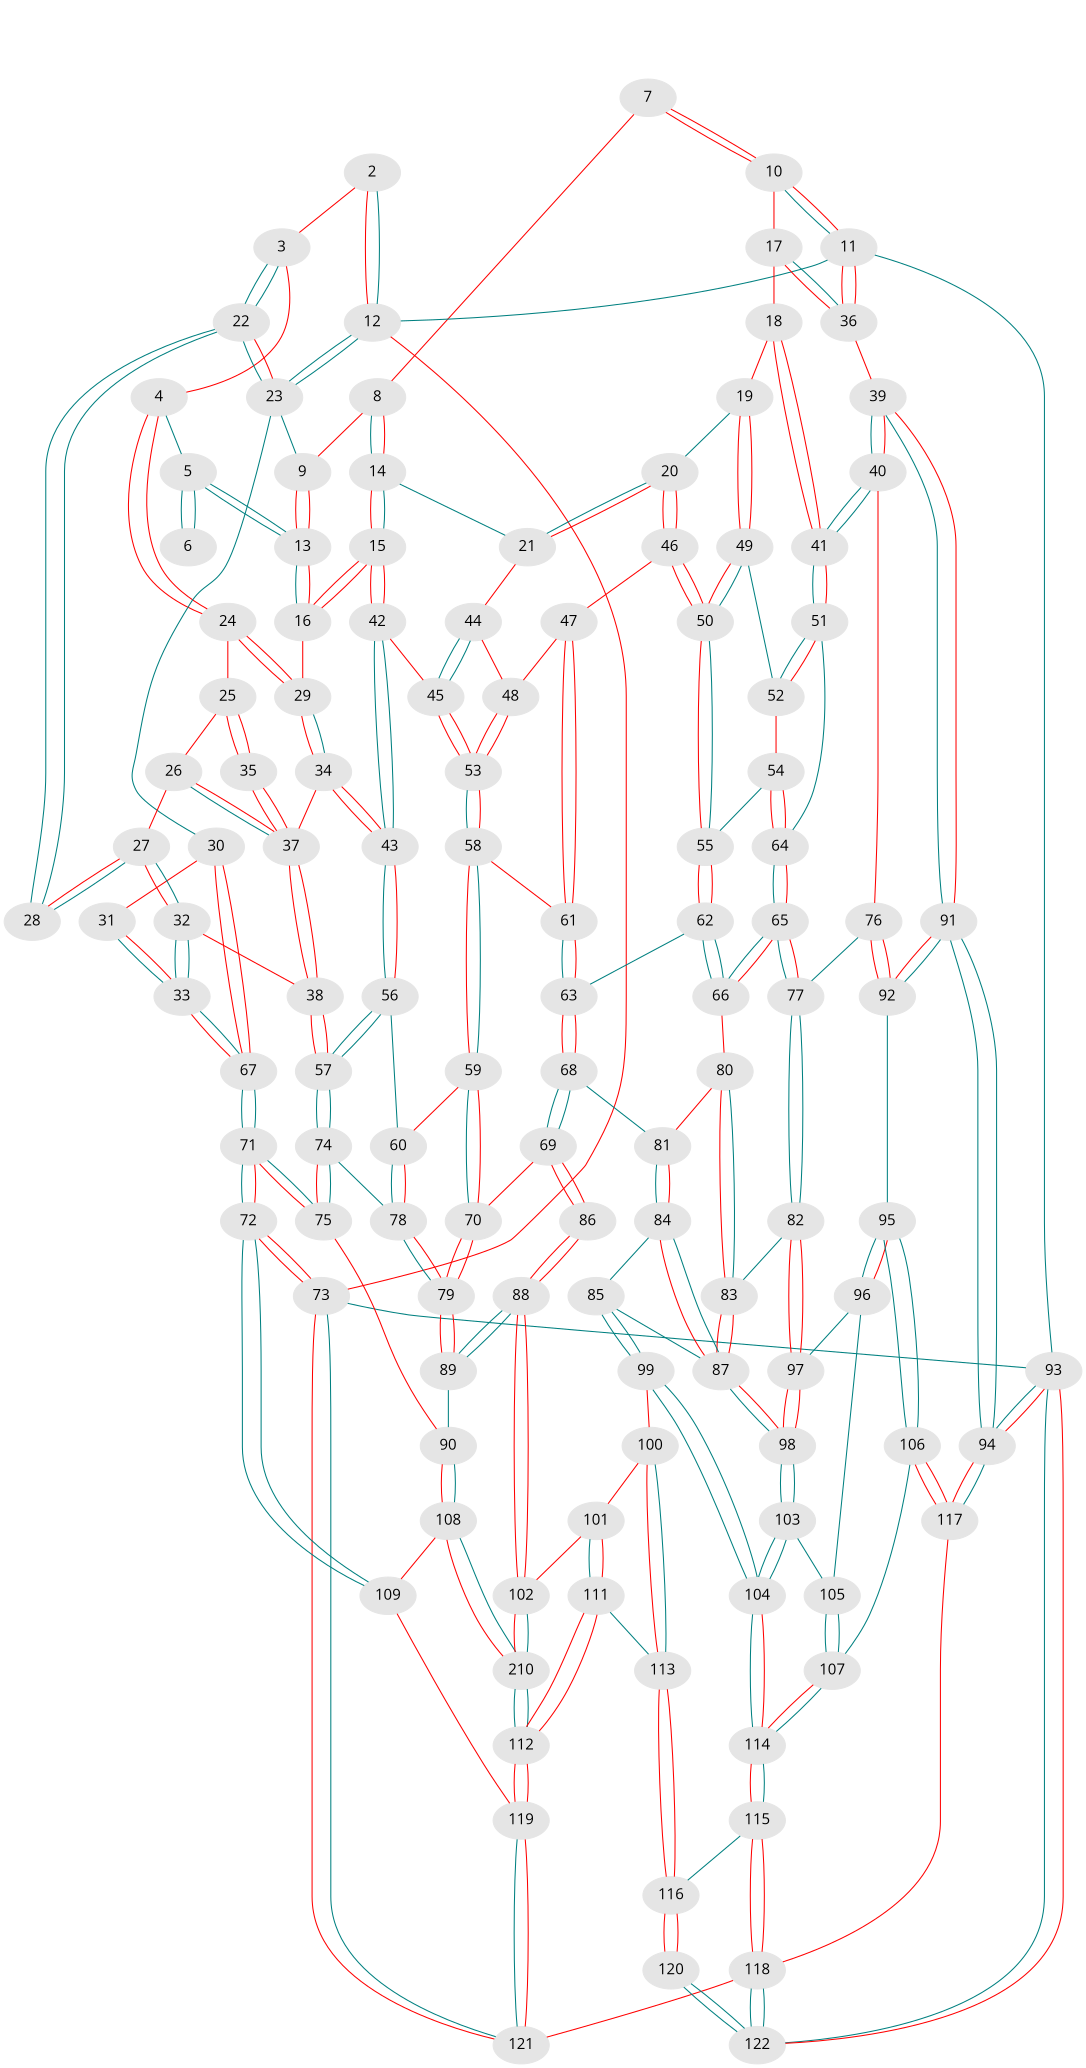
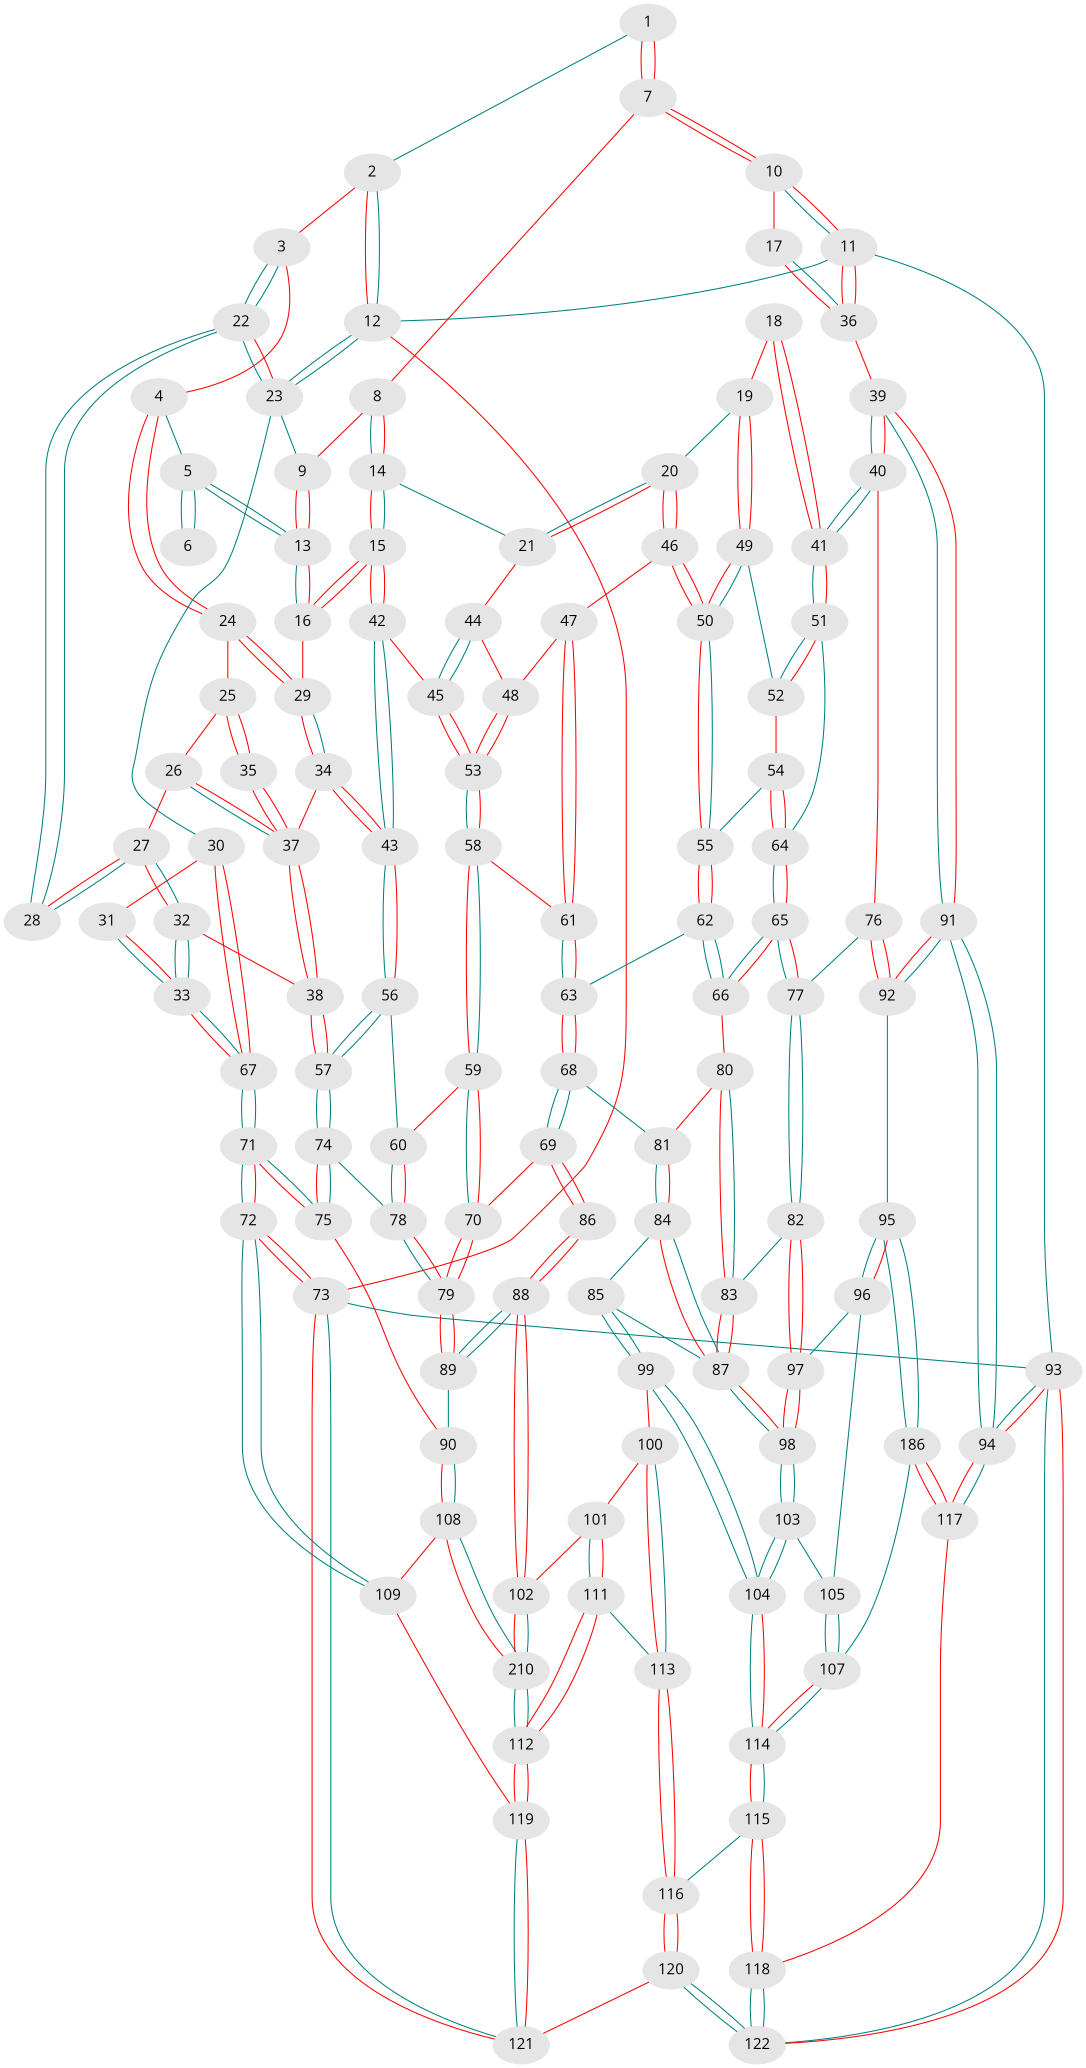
  graph {
    fontname="Open Sans"
    node [color=gray90 fontname="Open Sans" style=filled]
    edge [color=red fontname="Open Sans"]
+   1
    2
    7
    3
    12
    8
    10
    4
    22
    23
    73
    5
    24
    28
    6
    13
    29
    25
    16
    9
    14
    11
    17
    15
    21
    36
    93
    18
    39
    94
    122
    30
    121
    42
    44
    43
    45
    34
    19
    41
    20
    49
    51
    46
    50
    52
    47
    48
    31
    67
    26
    35
    27
    37
    32
    38
    33
    71
    57
    56
    40
    91
    74
    76
    92
    77
    64
    53
    60
    58
    61
    55
    63
    54
    62
    65
    59
    66
    78
    75
    70
    79
    68
    80
    69
    81
    82
    83
    72
    86
    84
    88
    89
    109
    90
    119
    108
    95
    97
    87
    85
    98
    99
    100
    104
    102
    103
    n108 [label=210]
    117
    96
-   106
+   106 [label=186]
    118
    105
    107
    101
    113
    114
    111
    116
    112
    115
    120
+   1 -- 2 [color=teal]
+   1 -- 7
+   1 -- 7
    2 -- 3
    2 -- 12
    2 -- 12 [color=teal]
    7 -- 8
    7 -- 10
    7 -- 10
    3 -- 4
    3 -- 22 [color=teal]
    3 -- 22 [color=teal]
    12 -- 23 [color=teal]
    12 -- 23 [color=teal]
    12 -- 73
    8 -- 9
    8 -- 14 [color=teal]
    8 -- 14
    10 -- 11 [color=teal]
    10 -- 11
    10 -- 17
    4 -- 5 [color=teal]
    4 -- 24
    4 -- 24
    22 -- 23 [color=teal]
    22 -- 23
    22 -- 28 [color=teal]
    22 -- 28 [color=teal]
    23 -- 9 [color=teal]
    23 -- 30 [color=teal]
    73 -- 93 [color=teal]
    73 -- 121
    73 -- 121 [color=teal]
    5 -- 6 [color=teal]
    5 -- 6 [color=teal]
    5 -- 13 [color=teal]
    5 -- 13 [color=teal]
    24 -- 29
    24 -- 29
    24 -- 25
    13 -- 16 [color=teal]
    13 -- 16
    29 -- 34
    29 -- 34 [color=teal]
    25 -- 26
    25 -- 35
    25 -- 35
    16 -- 29
    9 -- 13
    9 -- 13
    14 -- 15
    14 -- 15 [color=teal]
    14 -- 21 [color=teal]
    11 -- 12 [color=teal]
    11 -- 36
    11 -- 36
    11 -- 93 [color=teal]
    17 -- 36
    17 -- 36 [color=teal]
-   17 -- 18
    15 -- 16
    15 -- 16
    15 -- 42
    15 -- 42
    21 -- 44
    36 -- 39
    93 -- 94 [color=teal]
    93 -- 94
    93 -- 122 [color=teal]
    93 -- 122
    18 -- 19
    18 -- 41
    18 -- 41
    39 -- 40 [color=teal]
    39 -- 40
    39 -- 91 [color=teal]
    39 -- 91
    94 -- 117
    94 -- 117 [color=teal]
    30 -- 31
    30 -- 67
    30 -- 67
    42 -- 43 [color=teal]
    42 -- 43 [color=teal]
    42 -- 45
    44 -- 45 [color=teal]
    44 -- 45 [color=teal]
    44 -- 48
    43 -- 56 [color=teal]
    43 -- 56
    45 -- 53
    45 -- 53
    34 -- 43
    34 -- 43
    34 -- 37
    19 -- 20 [color=teal]
    19 -- 49
    19 -- 49
    41 -- 51 [color=teal]
    41 -- 51
    20 -- 21 [color=teal]
    20 -- 21
    20 -- 46
    20 -- 46
    49 -- 50
    49 -- 50 [color=teal]
    49 -- 52 [color=teal]
    51 -- 52 [color=teal]
    51 -- 52
    51 -- 64 [color=teal]
    46 -- 50
    46 -- 50
    46 -- 47
    50 -- 55
    50 -- 55 [color=teal]
    52 -- 54
    47 -- 48
    47 -- 61
    47 -- 61
    48 -- 53
    48 -- 53
    31 -- 33 [color=teal]
    31 -- 33
    67 -- 71 [color=teal]
    67 -- 71 [color=teal]
    26 -- 27
    26 -- 37 [color=teal]
    26 -- 37
    35 -- 37
    35 -- 37
    27 -- 28
    27 -- 28 [color=teal]
    27 -- 32
    27 -- 32 [color=teal]
    37 -- 38
    37 -- 38
    32 -- 38
    32 -- 33 [color=teal]
    32 -- 33 [color=teal]
    38 -- 57
    38 -- 57
    33 -- 67
    33 -- 67 [color=teal]
    71 -- 75
    71 -- 75 [color=teal]
    71 -- 72 [color=teal]
    71 -- 72
    57 -- 74 [color=teal]
    57 -- 74 [color=teal]
    56 -- 57 [color=teal]
    56 -- 57 [color=teal]
    56 -- 60 [color=teal]
    40 -- 41 [color=teal]
    40 -- 41 [color=teal]
    40 -- 76
    91 -- 94 [color=teal]
    91 -- 94 [color=teal]
    91 -- 92
    91 -- 92 [color=teal]
    74 -- 78 [color=teal]
    74 -- 75
    74 -- 75 [color=teal]
    76 -- 92
    76 -- 92
    76 -- 77 [color=teal]
    92 -- 95 [color=teal]
    77 -- 82 [color=teal]
    77 -- 82 [color=teal]
    64 -- 65 [color=teal]
    64 -- 65
    53 -- 58 [color=teal]
    53 -- 58
    60 -- 78 [color=teal]
    60 -- 78
    58 -- 61
    58 -- 59
    58 -- 59 [color=teal]
    61 -- 63 [color=teal]
    61 -- 63
    55 -- 62
    55 -- 62
    63 -- 68
    63 -- 68
    54 -- 64
    54 -- 64
    54 -- 55 [color=teal]
    62 -- 63 [color=teal]
    62 -- 66 [color=teal]
    62 -- 66 [color=teal]
    65 -- 77 [color=teal]
    65 -- 77
    65 -- 66 [color=teal]
    65 -- 66
    59 -- 60
    59 -- 70 [color=teal]
    59 -- 70
    66 -- 80
    78 -- 79 [color=teal]
    78 -- 79
    75 -- 90
    70 -- 79
    70 -- 79
    79 -- 89
    79 -- 89
    68 -- 69 [color=teal]
    68 -- 69 [color=teal]
    68 -- 81 [color=teal]
    80 -- 81
    80 -- 83
    80 -- 83 [color=teal]
    69 -- 70
    69 -- 86
    69 -- 86
    81 -- 84 [color=teal]
    81 -- 84
    82 -- 83 [color=teal]
    82 -- 97
    82 -- 97
    83 -- 87
    83 -- 87
    72 -- 73
    72 -- 73
    72 -- 109 [color=teal]
    72 -- 109 [color=teal]
    86 -- 88
    86 -- 88
    84 -- 87
    84 -- 87 [color=teal]
    84 -- 85 [color=teal]
    88 -- 89 [color=teal]
    88 -- 89 [color=teal]
    88 -- 102
    88 -- 102
    89 -- 90 [color=teal]
    109 -- 119
    90 -- 108
    90 -- 108 [color=teal]
    119 -- 121 [color=teal]
    119 -- 121
    108 -- 109
    108 -- n108
    108 -- n108 [color=teal]
    95 -- 96 [color=teal]
    95 -- 96
    95 -- 106 [color=teal]
    95 -- 106 [color=teal]
    97 -- 98
    97 -- 98
    87 -- 98 [color=teal]
    87 -- 98
    85 -- 87 [color=teal]
    85 -- 99 [color=teal]
    85 -- 99 [color=teal]
    98 -- 103 [color=teal]
    98 -- 103 [color=teal]
    99 -- 100
    99 -- 104 [color=teal]
    99 -- 104 [color=teal]
    100 -- 101
    100 -- 113
    100 -- 113 [color=teal]
    104 -- 114 [color=teal]
    104 -- 114
    102 -- n108
    102 -- n108 [color=teal]
    103 -- 104 [color=teal]
    103 -- 104 [color=teal]
    103 -- 105 [color=teal]
    n108 -- 112 [color=teal]
    n108 -- 112 [color=teal]
    117 -- 118
    96 -- 97 [color=teal]
    96 -- 105 [color=teal]
    106 -- 117
    106 -- 117
    106 -- 107 [color=teal]
    118 -- 122 [color=teal]
    118 -- 122 [color=teal]
    105 -- 107 [color=teal]
    105 -- 107 [color=teal]
    107 -- 114
    107 -- 114 [color=teal]
    101 -- 102
    101 -- 111 [color=teal]
    101 -- 111
    113 -- 116
    113 -- 116
    114 -- 115
    114 -- 115 [color=teal]
    111 -- 113 [color=teal]
    111 -- 112
    111 -- 112
    116 -- 120
    116 -- 120
    112 -- 119
    112 -- 119
    115 -- 118
    115 -- 118
    115 -- 116 [color=teal]
    120 -- 122 [color=teal]
    120 -- 122 [color=teal]
-   118 -- 121
+   120 -- 121
  }
